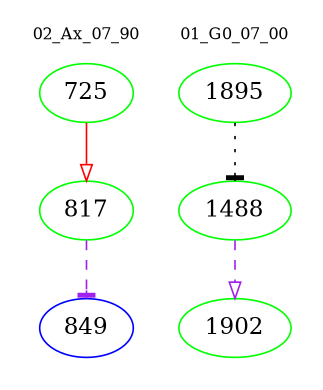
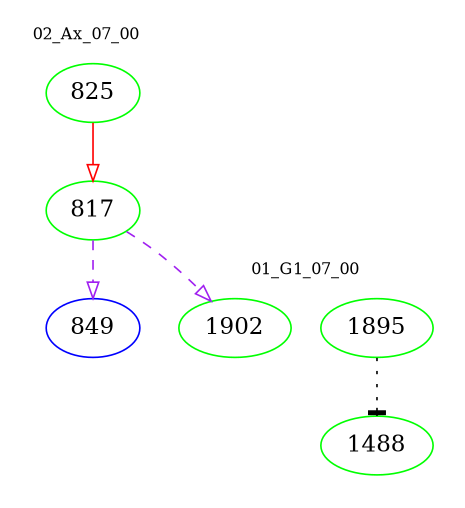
  digraph {
    node [color=green]
    edge [arrowhead=onormal color=purple style=dashed]
-   n1 [label=725]
+   n1 [label=825]
    n2 [label=817]
    n3 [color=blue label=849]
    n4 [label=1895]
    n5 [label=1488]
    n6 [label=1902]
    subgraph cluster_1 {
      color=white
      fontsize=10
-     label="02_Ax_07_90"
+     label="02_Ax_07_00"
      n1
      n2
      n3
    }
    subgraph cluster_2 {
      color=white
      fontsize=10
-     label="01_G0_07_00"
+     label="01_G1_07_00"
      n4
      n5
      n6
    }
    n1 -> n2 [color=red style=solid]
-   n2 -> n3 [arrowhead=tee]
+   n2 -> n3
    n4 -> n5 [arrowhead=tee color=black style=dotted]
-   n5 -> n6
+   n2 -> n6
  }
